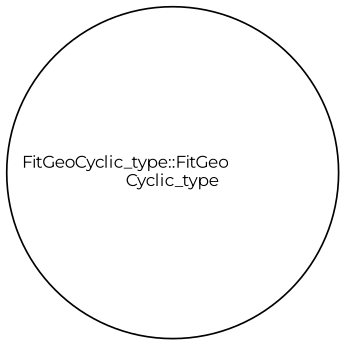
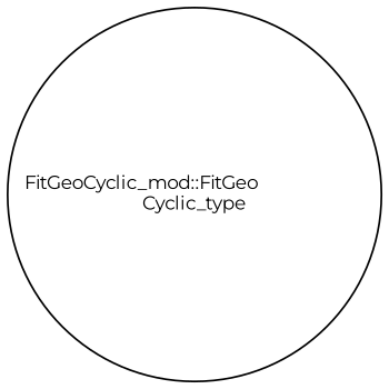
  digraph {
    rankdir=TB
    fontname=Montserrat
-   n1 [color=black fillcolor=white fontname=Montserrat fontsize=10 height=0.2 label="FitGeoCyclic_type::FitGeo\lCyclic_type" shape=circle style=filled width=0.4]
+   n1 [color=black fillcolor=white fontname=Montserrat fontsize=10 height=0.2 label="FitGeoCyclic_mod::FitGeo\lCyclic_type" shape=circle style=filled width=0.4]
  }
